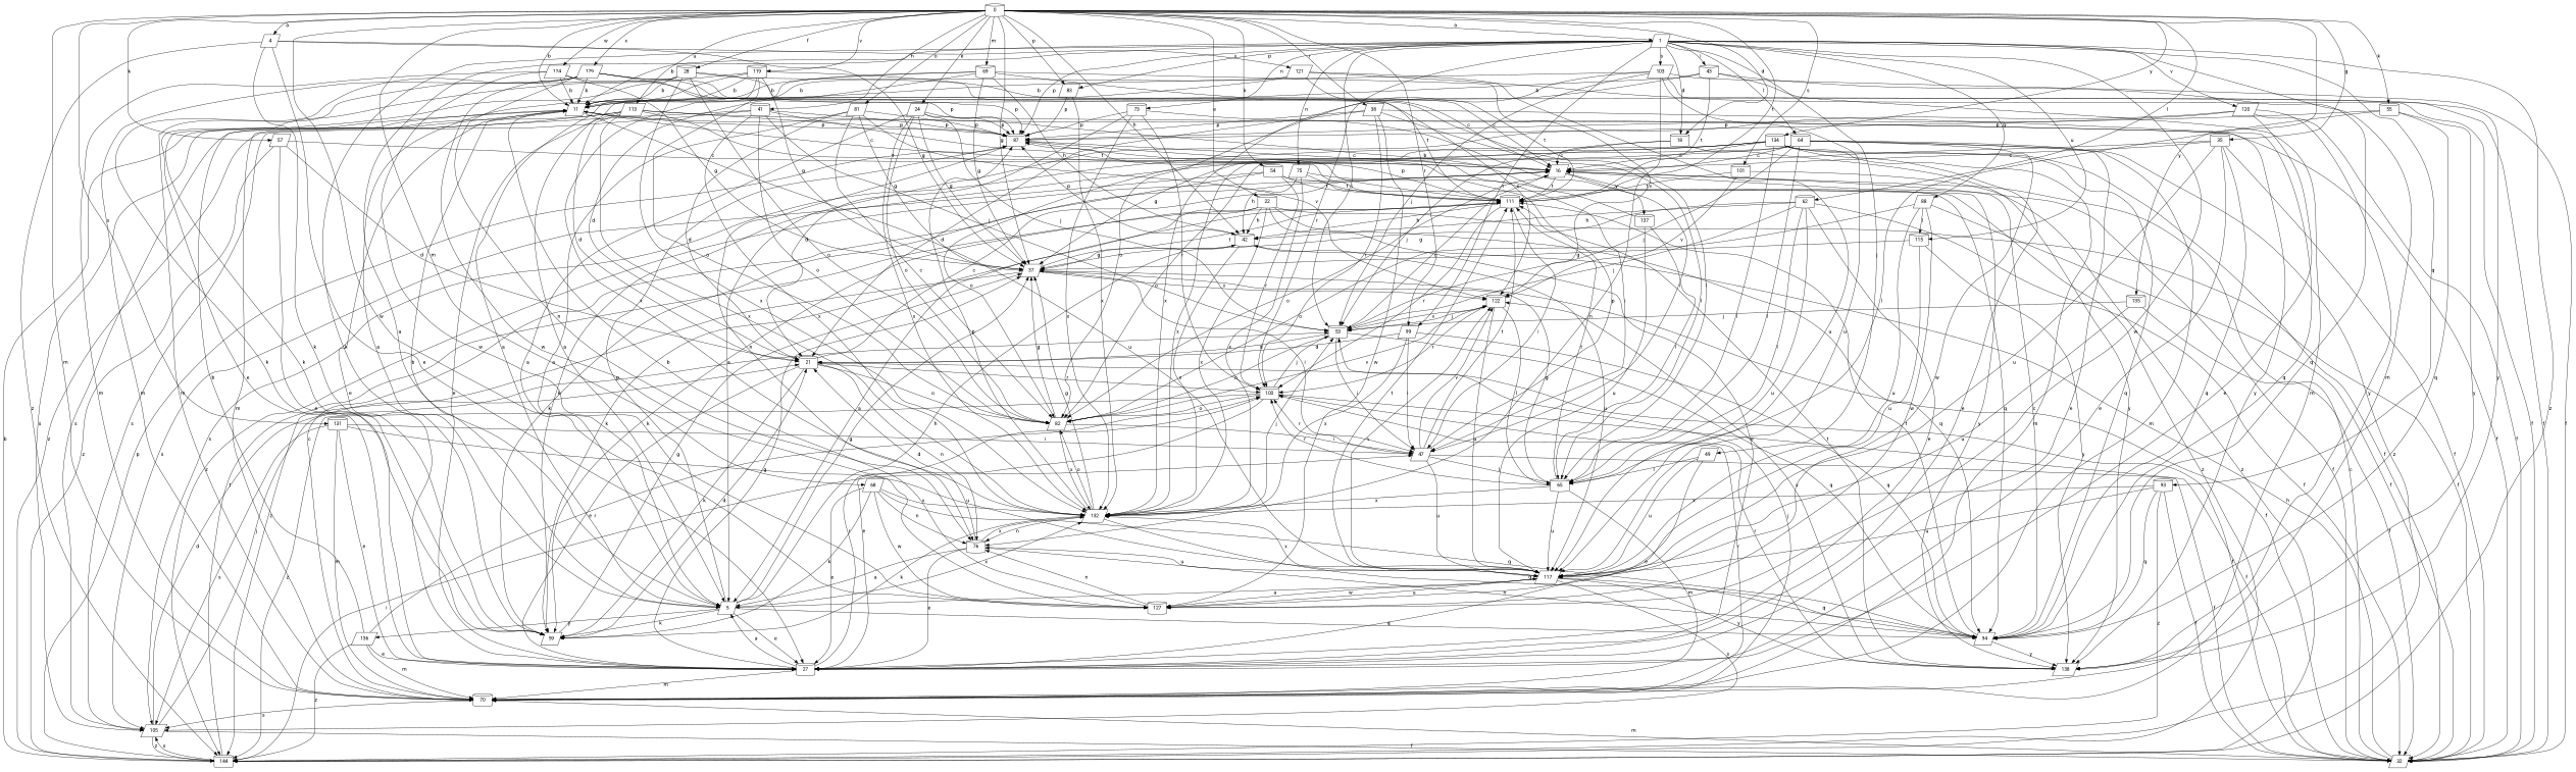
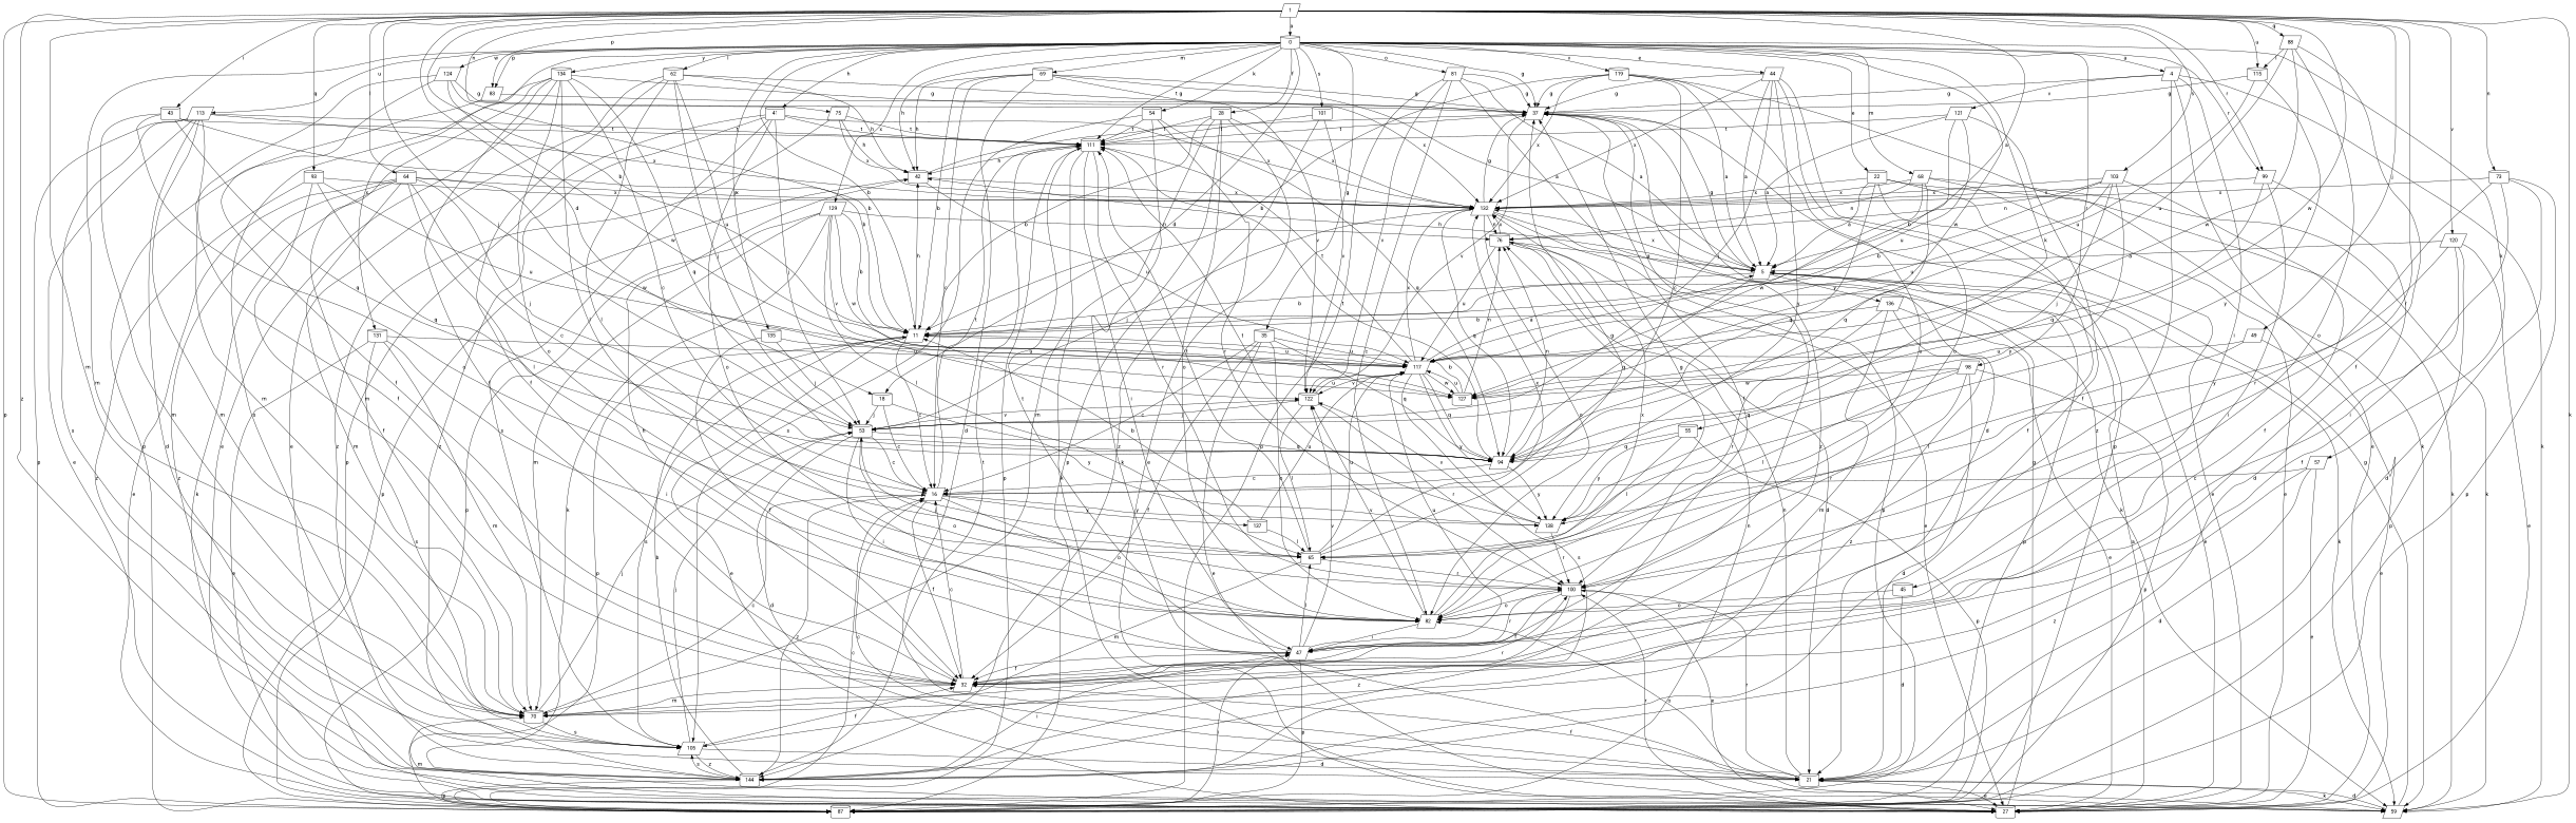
  strict digraph {
    fontname=Roboto
    node [fontname=Roboto shape=cylinder]
    edge [fontname=Roboto]
    1 [shape=parallelogram]
    0
    4 [shape=parallelogram]
    11 [shape=parallelogram]
    18
    22
-   24 [shape=parallelogram]
+   24 [shape=parallelogram label=44]
    28
    35
    37 [shape=parallelogram]
    41
    42
    54
    55
    57 [shape=parallelogram]
    62
    68 [shape=parallelogram]
    69
    70
    81 [shape=parallelogram]
    83 [shape=parallelogram]
-   98 [shape=parallelogram label=38]
+   98 [shape=parallelogram]
    99 [shape=parallelogram]
    101
    111
    113 [shape=parallelogram]
    119
    124 [shape=parallelogram]
    127
    129 [shape=parallelogram]
    131
    134
    135
    5 [shape=parallelogram]
    43
    49 [shape=parallelogram]
    53
    59 [shape=parallelogram]
    64
    73
    75 [shape=parallelogram]
    87
    88 [shape=parallelogram]
    93
    100
    103 [shape=parallelogram]
    115
    120 [shape=parallelogram]
    144
    27
+   45
    121 [shape=parallelogram]
    16 [shape=parallelogram]
    105 [shape=parallelogram]
    117 [shape=parallelogram]
    138 [shape=parallelogram]
    94 [shape=parallelogram]
    132 [shape=parallelogram]
    32 [shape=parallelogram]
    82 [shape=parallelogram]
    47 [shape=parallelogram]
    122
    65
    21
    76
    136 [shape=parallelogram]
    137
    1 -> 11 [label=b]
    1 -> 18 [label=d]
    1 -> 70 [label=m]
    1 -> 83 [label=p]
    1 -> 99 [label=r]
    1 -> 127 [label=w]
    1 -> 5 [label=a]
    1 -> 43 [label=i]
    1 -> 49 [label=j]
    1 -> 53 [label=j]
    1 -> 59 [label=k]
    1 -> 64 [label=l]
    1 -> 73 [label=n]
    1 -> 75 [label=n]
    1 -> 87 [label=p]
    1 -> 88 [label=q]
    1 -> 93 [label=q]
    1 -> 100 [label=r]
    1 -> 103 [label=s]
    1 -> 115 [label=u]
    1 -> 120 [label=v]
    1 -> 144 [label=z]
-   0 -> 1 [label=a]
+   1 -> 0 [label=a]
    0 -> 4 [label=a]
    0 -> 11 [label=b]
    0 -> 18 [label=d]
    0 -> 22 [label=e]
    0 -> 24 [label=e]
    0 -> 28 [label=f]
    0 -> 35 [label=g]
    0 -> 37 [label=g]
    0 -> 41 [label=h]
    0 -> 42 [label=h]
    0 -> 54 [label=k]
    0 -> 55 [label=k]
    0 -> 57 [label=k]
    0 -> 62 [label=l]
    0 -> 68 [label=m]
    0 -> 69 [label=m]
    0 -> 70 [label=m]
    0 -> 81 [label=o]
    0 -> 83 [label=p]
    0 -> 98 [label=r]
    0 -> 99 [label=r]
    0 -> 101 [label=s]
    0 -> 111 [label=t]
    0 -> 113 [label=u]
    0 -> 119 [label=v]
    0 -> 124 [label=w]
    0 -> 127 [label=w]
    0 -> 129 [label=x]
    0 -> 131 [label=x]
    0 -> 134 [label=y]
    0 -> 135 [label=y]
    4 -> 37 [label=g]
    4 -> 59 [label=k]
    4 -> 144 [label=z]
    4 -> 27 [label=e]
+   4 -> 45 [label=i]
    4 -> 121 [label=v]
-   22 -> 42 [label=h]
+   11 -> 42 [label=h]
    11 -> 87 [label=p]
    11 -> 27 [label=e]
    11 -> 16 [label=c]
    11 -> 105 [label=s]
    11 -> 117 [label=u]
    18 -> 53 [label=j]
    18 -> 16 [label=c]
    18 -> 138 [label=y]
    22 -> 5 [label=a]
    22 -> 59 [label=k]
    22 -> 27 [label=e]
    22 -> 94 [label=q]
    22 -> 132 [label=x]
    22 -> 32 [label=f]
    24 -> 37 [label=g]
    24 -> 5 [label=a]
    24 -> 53 [label=j]
    24 -> 87 [label=p]
    24 -> 138 [label=y]
    24 -> 132 [label=x]
    24 -> 82 [label=o]
    28 -> 11 [label=b]
    28 -> 70 [label=m]
    28 -> 111 [label=t]
    28 -> 87 [label=p]
    28 -> 27 [label=e]
    28 -> 132 [label=x]
    28 -> 82 [label=o]
    35 -> 27 [label=e]
    35 -> 16 [label=c]
    35 -> 117 [label=u]
    35 -> 94 [label=q]
    35 -> 32 [label=f]
    35 -> 82 [label=o]
    37 -> 111 [label=t]
    37 -> 144 [label=z]
    37 -> 32 [label=f]
    37 -> 47 [label=i]
    37 -> 122 [label=v]
    41 -> 111 [label=t]
    41 -> 53 [label=j]
    41 -> 87 [label=p]
    41 -> 144 [label=z]
    41 -> 105 [label=s]
    41 -> 132 [label=x]
    41 -> 82 [label=o]
    42 -> 37 [label=g]
    42 -> 87 [label=p]
    42 -> 117 [label=u]
    42 -> 132 [label=x]
    54 -> 111 [label=t]
    54 -> 59 [label=k]
    54 -> 100 [label=r]
    54 -> 105 [label=s]
    54 -> 94 [label=q]
    55 -> 87 [label=p]
    55 -> 138 [label=y]
    55 -> 94 [label=q]
    55 -> 65 [label=l]
    57 -> 144 [label=z]
    57 -> 27 [label=e]
    57 -> 16 [label=c]
    57 -> 21 [label=d]
    62 -> 37 [label=g]
    62 -> 42 [label=h]
    62 -> 53 [label=j]
    62 -> 27 [label=e]
    62 -> 117 [label=u]
    62 -> 32 [label=f]
    62 -> 65 [label=l]
    68 -> 127 [label=w]
    68 -> 59 [label=k]
    68 -> 27 [label=e]
    68 -> 94 [label=q]
    68 -> 132 [label=x]
    68 -> 76 [label=n]
    69 -> 11 [label=b]
    69 -> 37 [label=g]
    69 -> 42 [label=h]
    69 -> 5 [label=a]
    69 -> 16 [label=c]
    69 -> 122 [label=v]
    69 -> 21 [label=d]
    70 -> 53 [label=j]
    70 -> 100 [label=r]
    70 -> 16 [label=c]
    70 -> 105 [label=s]
    81 -> 37 [label=g]
    81 -> 5 [label=a]
    81 -> 87 [label=p]
    81 -> 82 [label=c]
    81 -> 122 [label=v]
    81 -> 21 [label=d]
    83 -> 87 [label=p]
    83 -> 132 [label=x]
    98 -> 127 [label=w]
    98 -> 87 [label=p]
    98 -> 100 [label=r]
    98 -> 94 [label=q]
    98 -> 65 [label=l]
    98 -> 21 [label=d]
    99 -> 94 [label=q]
    99 -> 132 [label=x]
    99 -> 47 [label=i]
    99 -> 21 [label=d]
    101 -> 111 [label=t]
    101 -> 144 [label=z]
    101 -> 122 [label=v]
    111 -> 42 [label=h]
    111 -> 59 [label=k]
    111 -> 87 [label=p]
    111 -> 100 [label=r]
    111 -> 47 [label=i]
    113 -> 70 [label=m]
    113 -> 111 [label=t]
    113 -> 87 [label=p]
    113 -> 27 [label=e]
    113 -> 105 [label=s]
    113 -> 132 [label=x]
    113 -> 32 [label=f]
    113 -> 21 [label=d]
    119 -> 11 [label=b]
    119 -> 37 [label=g]
    119 -> 5 [label=a]
    119 -> 59 [label=k]
    119 -> 16 [label=c]
    119 -> 132 [label=x]
    119 -> 82 [label=o]
    124 -> 11 [label=b]
    124 -> 37 [label=g]
    124 -> 70 [label=m]
    124 -> 127 [label=w]
    124 -> 32 [label=f]
    127 -> 11 [label=b]
    127 -> 117 [label=u]
    127 -> 76 [label=n]
    129 -> 11 [label=b]
    129 -> 70 [label=m]
    129 -> 127 [label=w]
    129 -> 59 [label=k]
    129 -> 87 [label=p]
    129 -> 122 [label=v]
    129 -> 65 [label=l]
    129 -> 76 [label=n]
    131 -> 70 [label=m]
    131 -> 27 [label=e]
    131 -> 105 [label=s]
    131 -> 117 [label=u]
    131 -> 47 [label=i]
    134 -> 37 [label=g]
    134 -> 70 [label=m]
    134 -> 27 [label=e]
    134 -> 16 [label=c]
    134 -> 105 [label=s]
    134 -> 94 [label=q]
    134 -> 32 [label=f]
    134 -> 82 [label=o]
    134 -> 65 [label=l]
    135 -> 53 [label=j]
    135 -> 117 [label=u]
    135 -> 32 [label=f]
    5 -> 11 [label=b]
    5 -> 37 [label=g]
    5 -> 42 [label=h]
    5 -> 59 [label=k]
    5 -> 87 [label=p]
    5 -> 27 [label=e]
    5 -> 94 [label=q]
    5 -> 132 [label=x]
    5 -> 136 [label=y]
    43 -> 11 [label=b]
    43 -> 70 [label=m]
    43 -> 111 [label=t]
    43 -> 94 [label=q]
    43 -> 82 [label=o]
    49 -> 27 [label=e]
    49 -> 117 [label=u]
    49 -> 65 [label=l]
    53 -> 16 [label=c]
    53 -> 94 [label=q]
    53 -> 82 [label=o]
    53 -> 47 [label=i]
    53 -> 122 [label=v]
    53 -> 21 [label=d]
    59 -> 37 [label=g]
    59 -> 21 [label=d]
    64 -> 70 [label=m]
    64 -> 127 [label=w]
    64 -> 53 [label=j]
    64 -> 59 [label=k]
    64 -> 144 [label=z]
    64 -> 27 [label=e]
    64 -> 16 [label=c]
    64 -> 132 [label=x]
    64 -> 65 [label=l]
    73 -> 87 [label=p]
    73 -> 100 [label=r]
    73 -> 132 [label=x]
    73 -> 47 [label=i]
    73 -> 21 [label=d]
    75 -> 42 [label=h]
    75 -> 111 [label=t]
    75 -> 144 [label=z]
    75 -> 132 [label=x]
    87 -> 16 [label=c]
    87 -> 47 [label=i]
    87 -> 76 [label=n]
    88 -> 127 [label=w]
    88 -> 115 [label=l]
    88 -> 117 [label=u]
    88 -> 32 [label=f]
    88 -> 82 [label=o]
    93 -> 144 [label=z]
    93 -> 117 [label=u]
    93 -> 94 [label=q]
    93 -> 132 [label=x]
    93 -> 32 [label=f]
    100 -> 53 [label=j]
    100 -> 144 [label=z]
    100 -> 27 [label=e]
    100 -> 32 [label=f]
    100 -> 82 [label=o]
    103 -> 11 [label=b]
    103 -> 53 [label=j]
    103 -> 117 [label=u]
    103 -> 138 [label=y]
    103 -> 132 [label=x]
    103 -> 32 [label=f]
    103 -> 76 [label=n]
    115 -> 37 [label=g]
    115 -> 117 [label=u]
    115 -> 138 [label=y]
    120 -> 5 [label=a]
    120 -> 87 [label=p]
    120 -> 27 [label=e]
    120 -> 138 [label=y]
    120 -> 32 [label=f]
    144 -> 11 [label=b]
    144 -> 111 [label=t]
    144 -> 87 [label=p]
    144 -> 105 [label=s]
    144 -> 47 [label=i]
    27 -> 37 [label=g]
    27 -> 70 [label=m]
    27 -> 5 [label=a]
    27 -> 100 [label=r]
+   45 -> 82 [label=o]
+   45 -> 21 [label=d]
    121 -> 11 [label=b]
    121 -> 111 [label=t]
    121 -> 5 [label=a]
    121 -> 117 [label=u]
    121 -> 32 [label=f]
    16 -> 111 [label=t]
    16 -> 144 [label=z]
    16 -> 138 [label=y]
    16 -> 32 [label=f]
    16 -> 82 [label=o]
    16 -> 137 [label=y]
    105 -> 53 [label=j]
    105 -> 144 [label=z]
    105 -> 32 [label=f]
    105 -> 21 [label=d]
    117 -> 111 [label=t]
    117 -> 127 [label=w]
    117 -> 5 [label=a]
    117 -> 105 [label=s]
    117 -> 138 [label=y]
    117 -> 94 [label=q]
    117 -> 132 [label=x]
    117 -> 122 [label=v]
    138 -> 111 [label=t]
    138 -> 100 [label=r]
    138 -> 122 [label=v]
    94 -> 111 [label=t]
    94 -> 16 [label=c]
    94 -> 138 [label=y]
    94 -> 76 [label=n]
    132 -> 37 [label=g]
    132 -> 53 [label=j]
    132 -> 59 [label=k]
    132 -> 87 [label=p]
    132 -> 94 [label=q]
    132 -> 82 [label=o]
    132 -> 76 [label=n]
    32 -> 42 [label=h]
    32 -> 70 [label=m]
    32 -> 16 [label=c]
    82 -> 37 [label=g]
    82 -> 132 [label=x]
    82 -> 47 [label=i]
    82 -> 122 [label=v]
    47 -> 111 [label=t]
    47 -> 87 [label=p]
    47 -> 100 [label=r]
    47 -> 117 [label=u]
    47 -> 32 [label=f]
    47 -> 122 [label=v]
    47 -> 65 [label=l]
    122 -> 53 [label=j]
    122 -> 100 [label=r]
    122 -> 117 [label=u]
    122 -> 65 [label=l]
    65 -> 37 [label=g]
    65 -> 70 [label=m]
    65 -> 111 [label=t]
    65 -> 100 [label=r]
    65 -> 117 [label=u]
    65 -> 132 [label=x]
    21 -> 59 [label=k]
    21 -> 100 [label=r]
    21 -> 27 [label=e]
    21 -> 16 [label=c]
    21 -> 32 [label=f]
    21 -> 82 [label=o]
    21 -> 76 [label=n]
    76 -> 5 [label=a]
    76 -> 27 [label=e]
    76 -> 117 [label=u]
    76 -> 132 [label=x]
    76 -> 21 [label=d]
    136 -> 11 [label=b]
    136 -> 70 [label=m]
    136 -> 100 [label=r]
    136 -> 144 [label=z]
    136 -> 27 [label=e]
    137 -> 11 [label=b]
    137 -> 117 [label=u]
    137 -> 65 [label=l]
  }
